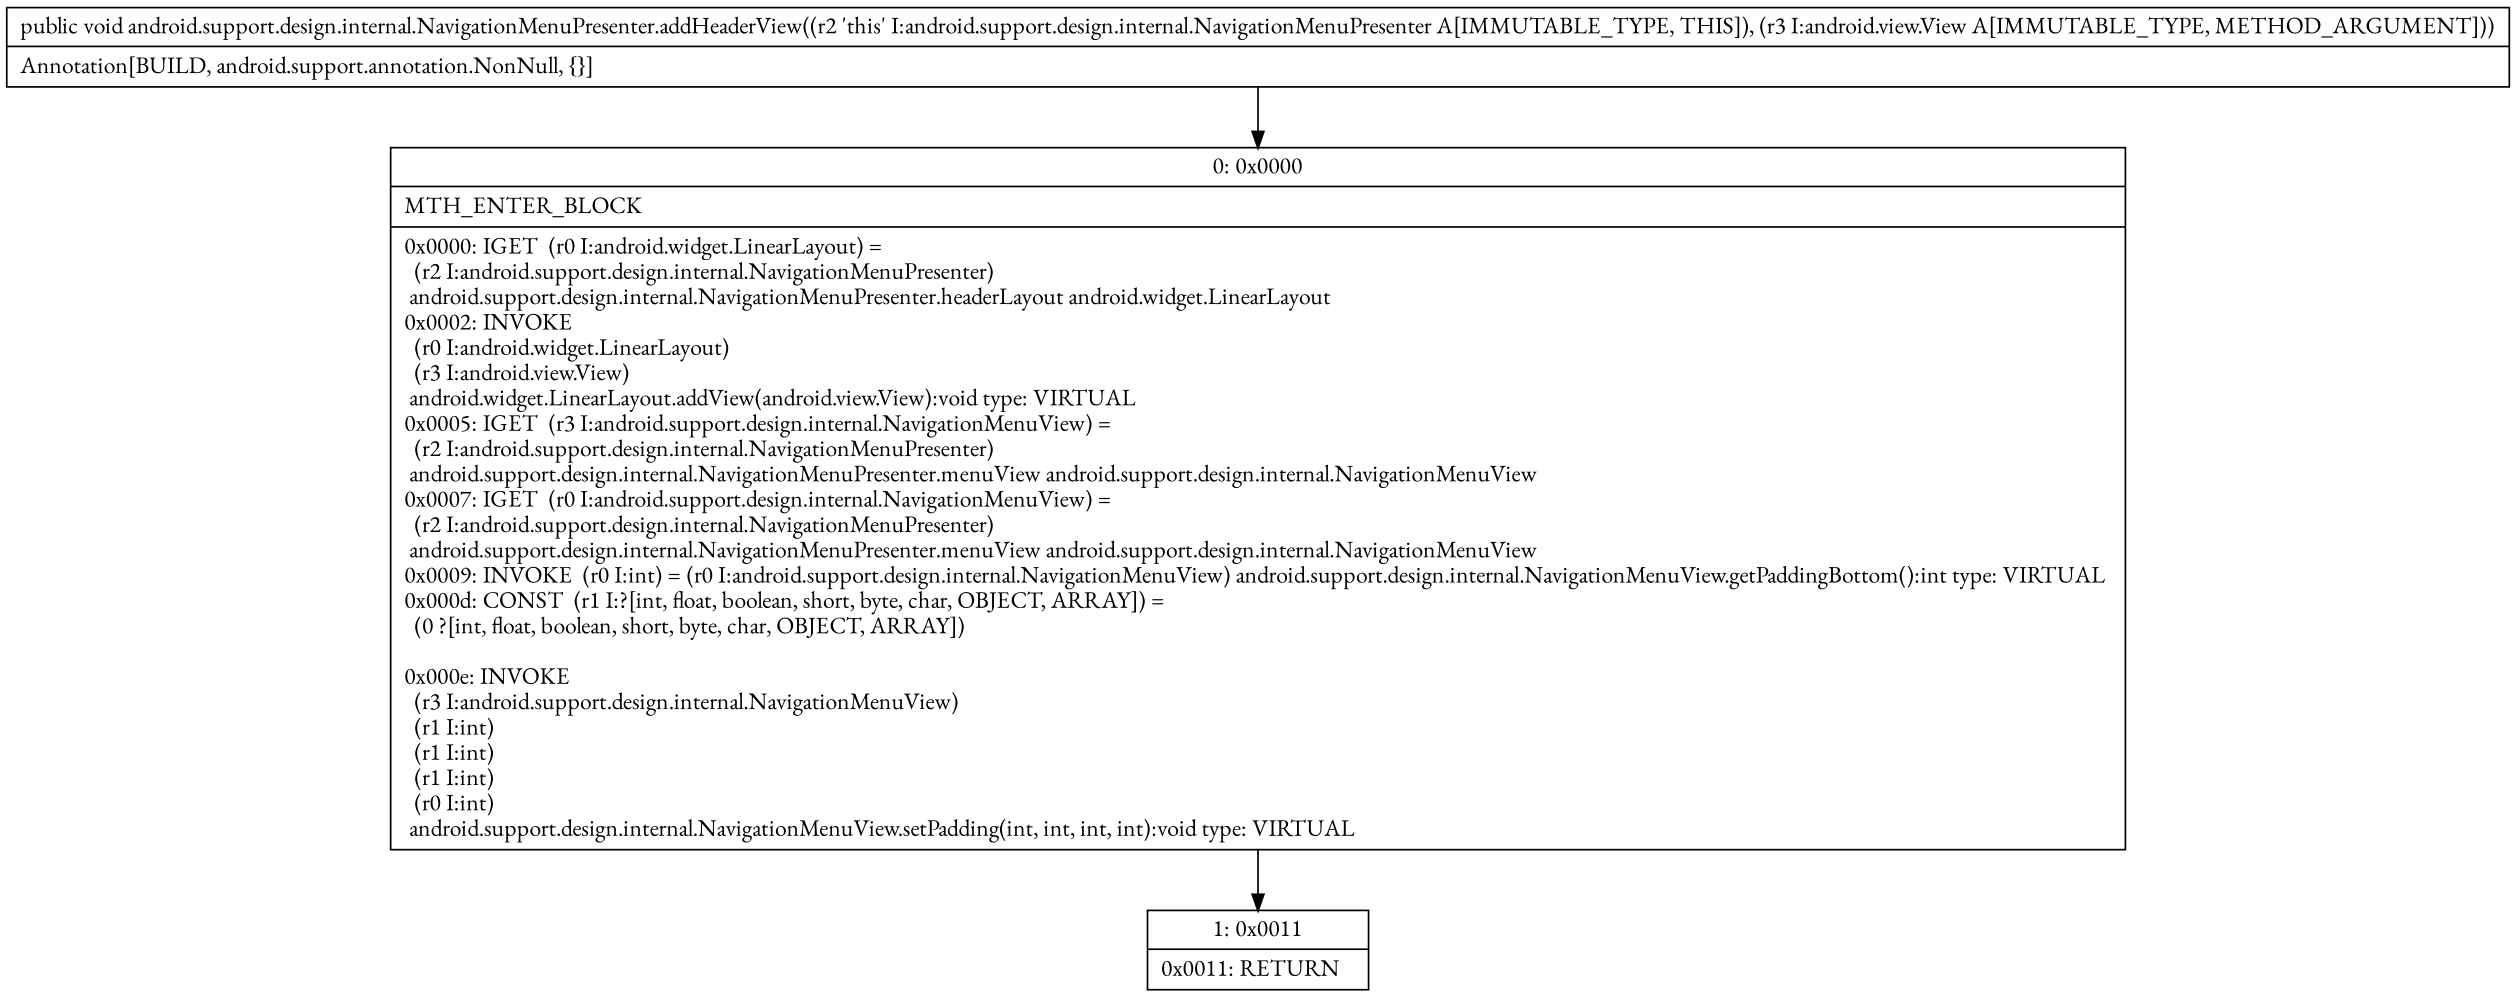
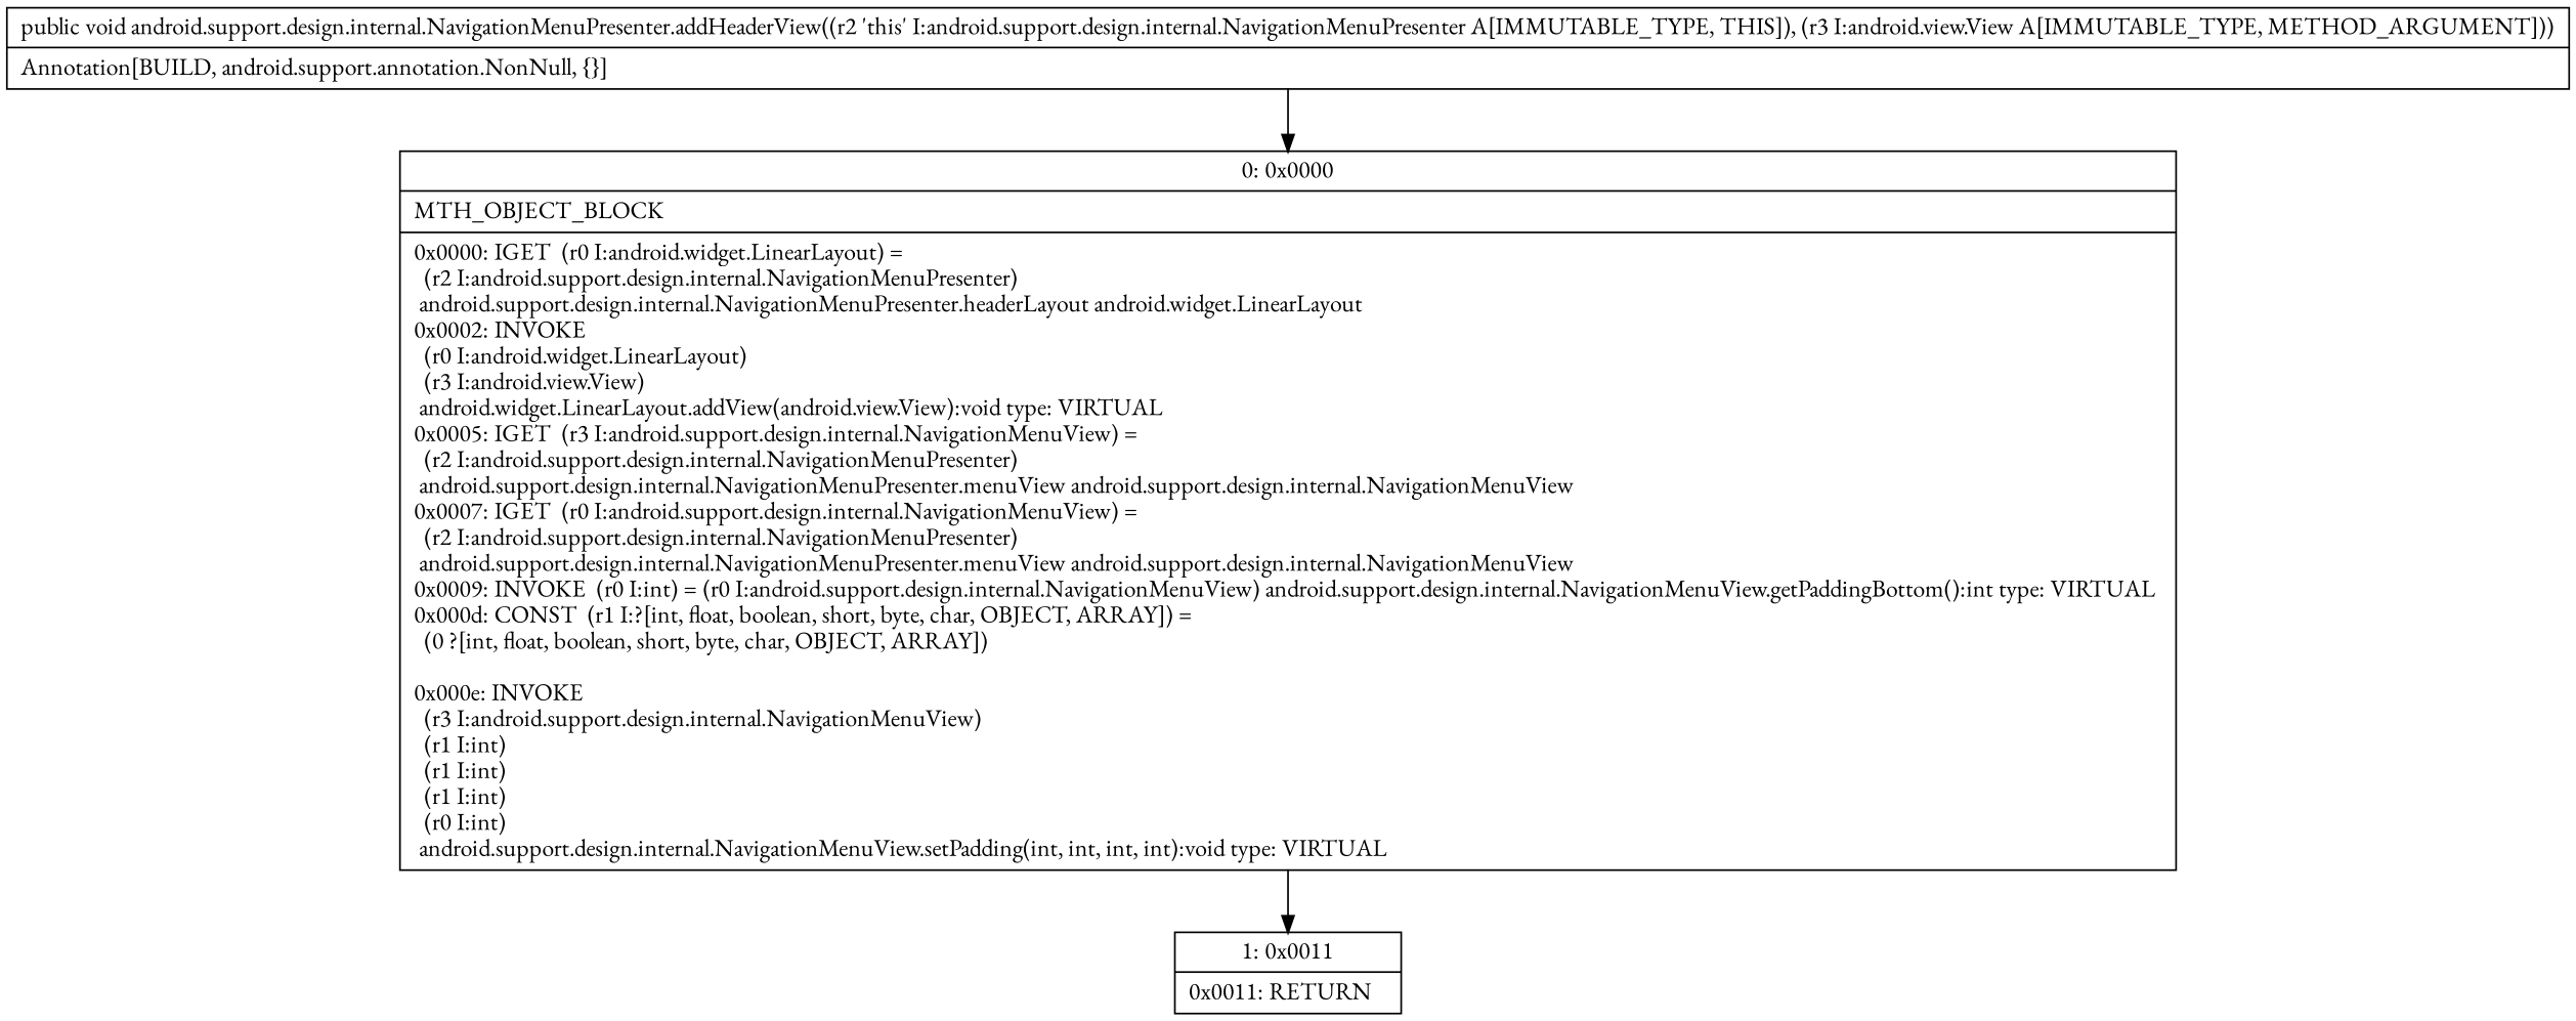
  digraph {
    fontname="EB Garamond"
    node [shape=record fontname="EB Garamond"]
    edge [fontname="EB Garamond"]
-   n1 [label="{0\:\ 0x0000|MTH_ENTER_BLOCK\l|0x0000: IGET  (r0 I:android.widget.LinearLayout) = \l  (r2 I:android.support.design.internal.NavigationMenuPresenter)\l android.support.design.internal.NavigationMenuPresenter.headerLayout android.widget.LinearLayout \l0x0002: INVOKE  \l  (r0 I:android.widget.LinearLayout)\l  (r3 I:android.view.View)\l android.widget.LinearLayout.addView(android.view.View):void type: VIRTUAL \l0x0005: IGET  (r3 I:android.support.design.internal.NavigationMenuView) = \l  (r2 I:android.support.design.internal.NavigationMenuPresenter)\l android.support.design.internal.NavigationMenuPresenter.menuView android.support.design.internal.NavigationMenuView \l0x0007: IGET  (r0 I:android.support.design.internal.NavigationMenuView) = \l  (r2 I:android.support.design.internal.NavigationMenuPresenter)\l android.support.design.internal.NavigationMenuPresenter.menuView android.support.design.internal.NavigationMenuView \l0x0009: INVOKE  (r0 I:int) = (r0 I:android.support.design.internal.NavigationMenuView) android.support.design.internal.NavigationMenuView.getPaddingBottom():int type: VIRTUAL \l0x000d: CONST  (r1 I:?[int, float, boolean, short, byte, char, OBJECT, ARRAY]) = \l  (0 ?[int, float, boolean, short, byte, char, OBJECT, ARRAY])\l \l0x000e: INVOKE  \l  (r3 I:android.support.design.internal.NavigationMenuView)\l  (r1 I:int)\l  (r1 I:int)\l  (r1 I:int)\l  (r0 I:int)\l android.support.design.internal.NavigationMenuView.setPadding(int, int, int, int):void type: VIRTUAL \l}"]
+   n1 [label="{0\:\ 0x0000|MTH_OBJECT_BLOCK\l|0x0000: IGET  (r0 I:android.widget.LinearLayout) = \l  (r2 I:android.support.design.internal.NavigationMenuPresenter)\l android.support.design.internal.NavigationMenuPresenter.headerLayout android.widget.LinearLayout \l0x0002: INVOKE  \l  (r0 I:android.widget.LinearLayout)\l  (r3 I:android.view.View)\l android.widget.LinearLayout.addView(android.view.View):void type: VIRTUAL \l0x0005: IGET  (r3 I:android.support.design.internal.NavigationMenuView) = \l  (r2 I:android.support.design.internal.NavigationMenuPresenter)\l android.support.design.internal.NavigationMenuPresenter.menuView android.support.design.internal.NavigationMenuView \l0x0007: IGET  (r0 I:android.support.design.internal.NavigationMenuView) = \l  (r2 I:android.support.design.internal.NavigationMenuPresenter)\l android.support.design.internal.NavigationMenuPresenter.menuView android.support.design.internal.NavigationMenuView \l0x0009: INVOKE  (r0 I:int) = (r0 I:android.support.design.internal.NavigationMenuView) android.support.design.internal.NavigationMenuView.getPaddingBottom():int type: VIRTUAL \l0x000d: CONST  (r1 I:?[int, float, boolean, short, byte, char, OBJECT, ARRAY]) = \l  (0 ?[int, float, boolean, short, byte, char, OBJECT, ARRAY])\l \l0x000e: INVOKE  \l  (r3 I:android.support.design.internal.NavigationMenuView)\l  (r1 I:int)\l  (r1 I:int)\l  (r1 I:int)\l  (r0 I:int)\l android.support.design.internal.NavigationMenuView.setPadding(int, int, int, int):void type: VIRTUAL \l}"]
    n2 [label="{1\:\ 0x0011|0x0011: RETURN   \l}"]
    n3 [label="{public void android.support.design.internal.NavigationMenuPresenter.addHeaderView((r2 'this' I:android.support.design.internal.NavigationMenuPresenter A[IMMUTABLE_TYPE, THIS]), (r3 I:android.view.View A[IMMUTABLE_TYPE, METHOD_ARGUMENT]))  | Annotation[BUILD, android.support.annotation.NonNull, \{\}]\l}"]
    n1 -> n2
    n3 -> n1
  }
